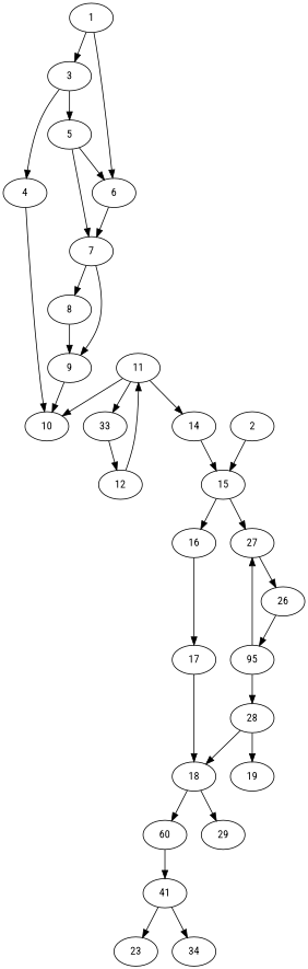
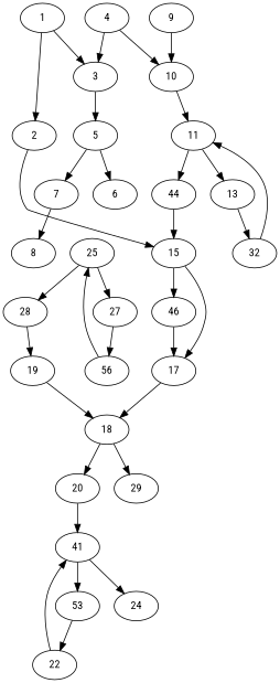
  digraph {
    fontname="Roboto Condensed"
    node [fontname="Roboto Condensed"]
    edge [fontname="Roboto Condensed"]
    1
    2
    3
    15
    4
    5
-   16
+   16 [label=46]
    17
    10
    6
    7
    18
    11
    8
    9
-   13 [label=33]
-   14
-   12
-   20 [label=60]
+   13
+   14 [label=44]
+   12 [label=32]
+   20
    29
    n21 [label=41]
-   23
-   24 [label=34]
+   23 [label=53]
+   24
    19
-   25 [label=95]
+   22
+   25
    27
    28
-   26
-   1 -> 6
+   26 [label=56]
+   1 -> 2
    1 -> 3
    2 -> 15
-   3 -> 4
+   4 -> 3
    3 -> 5
    15 -> 16
-   15 -> 27
+   15 -> 17
    4 -> 10
    5 -> 6
    5 -> 7
    16 -> 17
    17 -> 18
-   11 -> 10
-   6 -> 7
+   10 -> 11
    7 -> 8
-   7 -> 9
    18 -> 20
    18 -> 29
    11 -> 13
    11 -> 14
-   8 -> 9
    9 -> 10
    13 -> 12
    14 -> 15
    12 -> 11
    20 -> n21
    n21 -> 23
    n21 -> 24
-   28 -> 18
+   23 -> 22
+   19 -> 18
+   22 -> n21
    25 -> 27
    25 -> 28
    27 -> 26
    28 -> 19
    26 -> 25
  }
